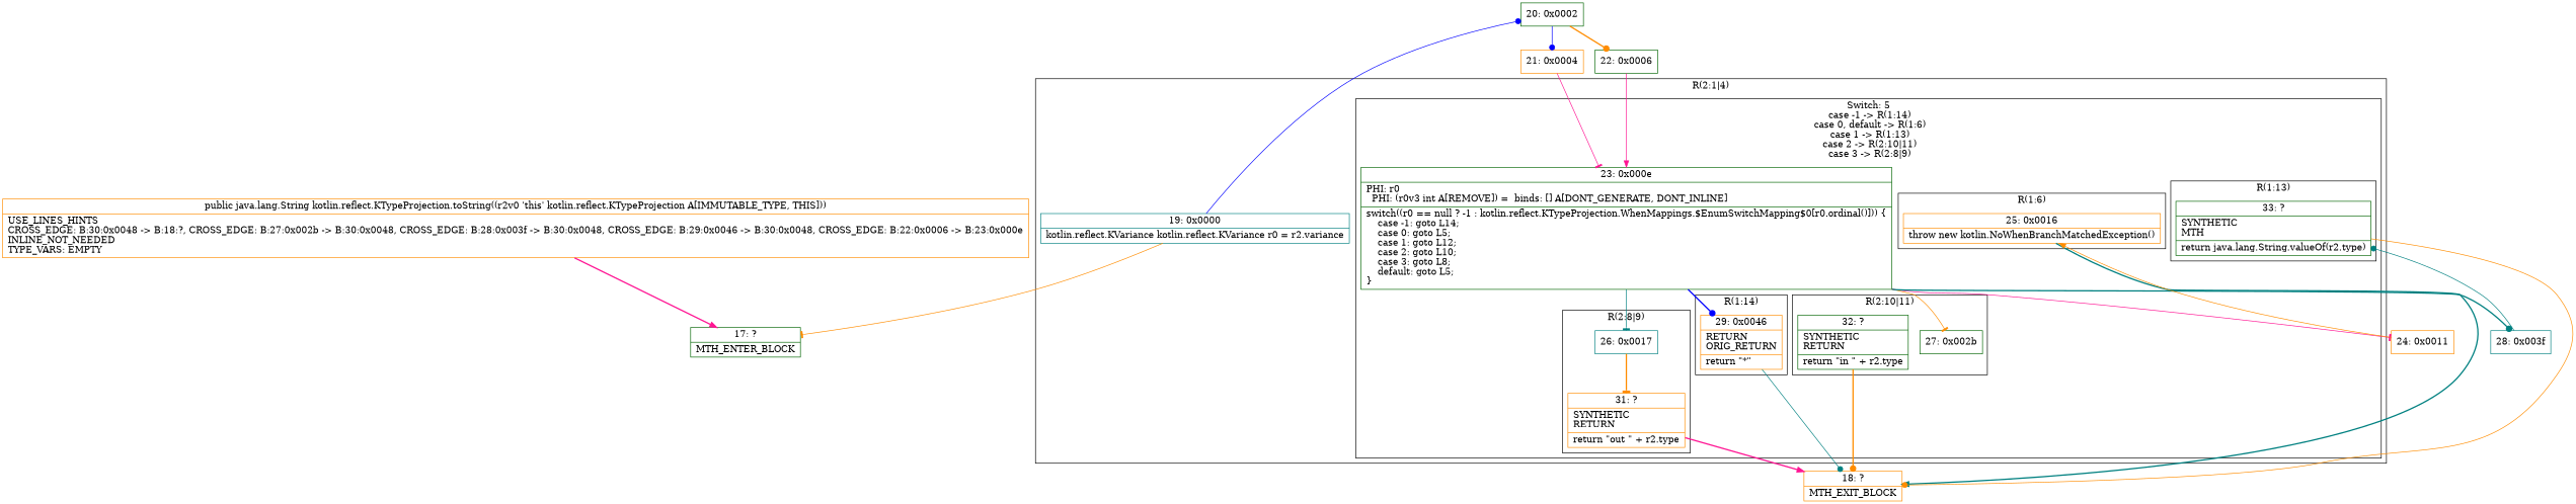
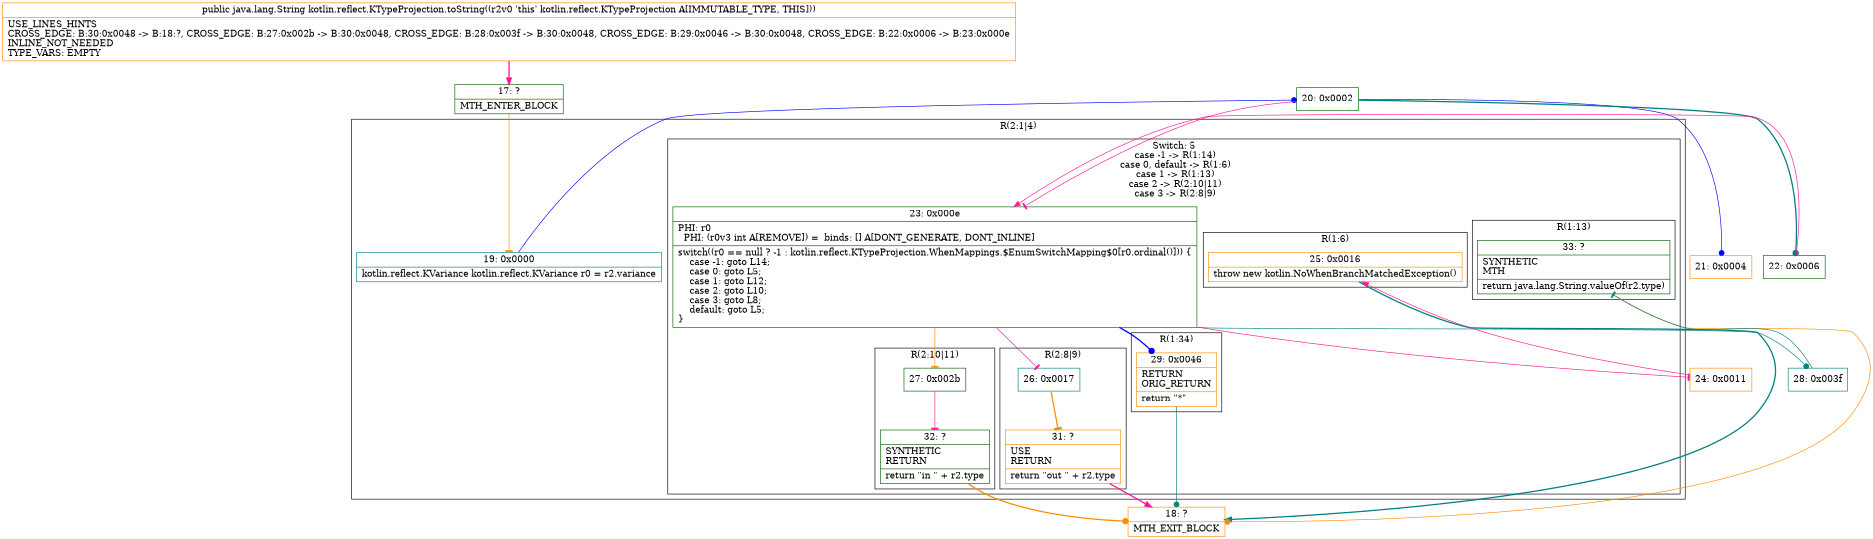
  digraph {
    node [color=darkorange shape=record]
    edge [arrowhead=dot color=deeppink style=solid]
    n1 [label="{29\:\ 0x0046|RETURN\lORIG_RETURN\l|return \"*\"\l}"]
    n2 [label="{25\:\ 0x0016|throw new kotlin.NoWhenBranchMatchedException()\l}"]
    n3 [color=darkgreen label="{33\:\ ?|SYNTHETIC\lMTH\l|return java.lang.String.valueOf(r2.type)\l}"]
    n4 [color=darkgreen label="{27\:\ 0x002b}"]
    n5 [color=darkgreen label="{32\:\ ?|SYNTHETIC\lRETURN\l|return \"in \" + r2.type\l}"]
    n6 [color=teal label="{26\:\ 0x0017}"]
-   n7 [label="{31\:\ ?|SYNTHETIC\lRETURN\l|return \"out \" + r2.type\l}"]
+   n7 [label="{31\:\ ?|USE\lRETURN\l|return \"out \" + r2.type\l}"]
    n8 [color=darkgreen label="{23\:\ 0x000e|PHI: r0 \l  PHI: (r0v3 int A[REMOVE]) =  binds: [] A[DONT_GENERATE, DONT_INLINE]\l|switch((r0 == null ? \-1 : kotlin.reflect.KTypeProjection.WhenMappings.$EnumSwitchMapping$0[r0.ordinal()])) \{\l    case \-1: goto L14;\l    case 0: goto L5;\l    case 1: goto L12;\l    case 2: goto L10;\l    case 3: goto L8;\l    default: goto L5;\l\}\l}"]
    n9 [color=teal label="{19\:\ 0x0000|kotlin.reflect.KVariance kotlin.reflect.KVariance r0 = r2.variance\l}"]
    n10 [label="{18\:\ ?|MTH_EXIT_BLOCK\l}"]
    n11 [label="{24\:\ 0x0011}"]
    n12 [color=teal label="{28\:\ 0x003f}"]
    n13 [color=darkgreen label="{20\:\ 0x0002}"]
    n14 [label="{21\:\ 0x0004}"]
    n15 [color=darkgreen label="{22\:\ 0x0006}"]
    n16 [color=darkgreen label="{17\:\ ?|MTH_ENTER_BLOCK\l}"]
    n17 [label="{public java.lang.String kotlin.reflect.KTypeProjection.toString((r2v0 'this' kotlin.reflect.KTypeProjection A[IMMUTABLE_TYPE, THIS]))  | USE_LINES_HINTS\lCROSS_EDGE: B:30:0x0048 \-\> B:18:?, CROSS_EDGE: B:27:0x002b \-\> B:30:0x0048, CROSS_EDGE: B:28:0x003f \-\> B:30:0x0048, CROSS_EDGE: B:29:0x0046 \-\> B:30:0x0048, CROSS_EDGE: B:22:0x0006 \-\> B:23:0x000e\lINLINE_NOT_NEEDED\lTYPE_VARS: EMPTY\l}"]
    subgraph cluster_1 {
      label="R(2:1|4)"
      n9
      subgraph cluster_2 {
        label="Switch: 5\n case -1 -> R(1:14)\n case 0, default -> R(1:6)\n case 1 -> R(1:13)\n case 2 -> R(2:10|11)\n case 3 -> R(2:8|9)"
        n8
        subgraph cluster_3 {
-         label="R(1:14)"
+         label="R(1:34)"
          n1
        }
        subgraph cluster_4 {
          label="R(1:6)"
          n2
        }
        subgraph cluster_5 {
          label="R(1:13)"
          n3
        }
        subgraph cluster_6 {
          label="R(2:10|11)"
          n4
          n5
        }
        subgraph cluster_7 {
          label="R(2:8|9)"
          n6
          n7
        }
      }
    }
    n1 -> n10 [color=teal]
    n2 -> n10 [arrowhead=normal color=teal style=bold]
    n3 -> n10 [color=darkorange]
+   n4 -> n5 [arrowhead=tee]
    n5 -> n10 [color=darkorange style=bold]
    n6 -> n7 [arrowhead=tee color=darkorange style=bold]
    n7 -> n10 [arrowhead=normal style=bold]
    n8 -> n1 [color=blue style=bold]
    n8 -> n4 [arrowhead=tee color=darkorange]
-   n8 -> n6 [arrowhead=tee color=teal]
+   n8 -> n6 [arrowhead=tee]
    n8 -> n11 [arrowhead=tee]
-   n8 -> n12 [color=teal style=bold]
+   n8 -> n12 [color=teal]
    n9 -> n13 [color=blue]
-   n11 -> n2 [arrowhead=normal color=darkorange]
-   n12 -> n3 [color=teal]
+   n11 -> n2 [arrowhead=normal]
+   n12 -> n3 [arrowhead=tee color=teal]
    n13 -> n14 [color=blue]
-   n13 -> n15 [color=darkorange style=bold]
-   n14 -> n8 [arrowhead=tee]
+   n13 -> n15 [color=teal style=bold]
+   n13 -> n8 [arrowhead=tee]
    n15 -> n8 [arrowhead=normal]
-   n9 -> n16 [arrowhead=tee color=darkorange]
+   n16 -> n9 [arrowhead=tee color=darkorange]
    n17 -> n16 [arrowhead=normal style=bold]
  }
